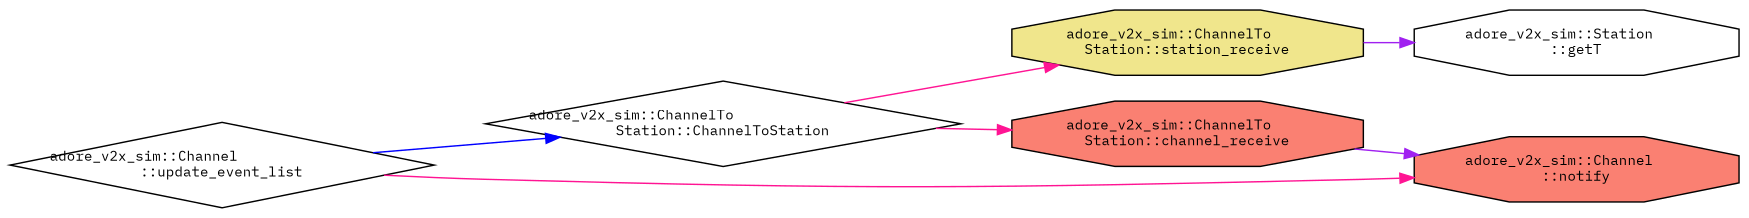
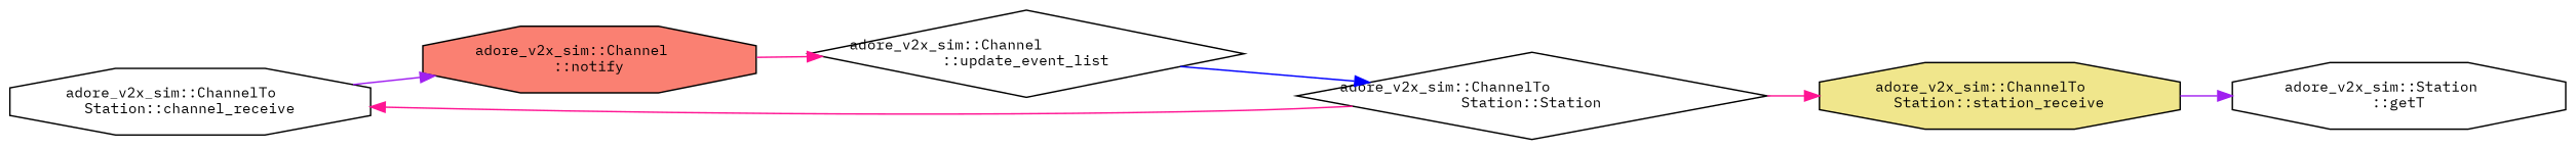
  digraph {
    fontname="IBM Plex Mono"
    rankdir=RL
    node [color=black fillcolor=white fontname="IBM Plex Mono" fontsize=10 shape=octagon style=filled]
    edge [color=deeppink dir=back fontname="IBM Plex Mono" fontsize=10 labelfontname=Helvetica labelfontsize=10 style=solid]
    n1 [fontcolor=black height=0.2 label="adore_v2x_sim::Station\l::getT" width=0.4]
    n2 [fillcolor=khaki height=0.2 label="adore_v2x_sim::ChannelTo\lStation::station_receive" width=0.4]
-   n3 [height=0.2 label="adore_v2x_sim::ChannelTo\lStation::ChannelToStation" shape=diamond width=0.4]
+   n3 [height=0.2 label="adore_v2x_sim::ChannelTo\lStation::Station" shape=diamond width=0.4]
    n4 [height=0.2 label="adore_v2x_sim::Channel\l::update_event_list" shape=diamond width=0.4]
    n5 [fillcolor=salmon height=0.2 label="adore_v2x_sim::Channel\l::notify" width=0.4]
-   n6 [fillcolor=salmon height=0.2 label="adore_v2x_sim::ChannelTo\lStation::channel_receive" width=0.4]
+   n6 [height=0.2 label="adore_v2x_sim::ChannelTo\lStation::channel_receive" width=0.4]
    n1 -> n2 [color=purple]
    n2 -> n3
    n3 -> n4 [color=blue]
-   n5 -> n4
+   n4 -> n5
    n5 -> n6 [color=purple]
    n6 -> n3
  }
